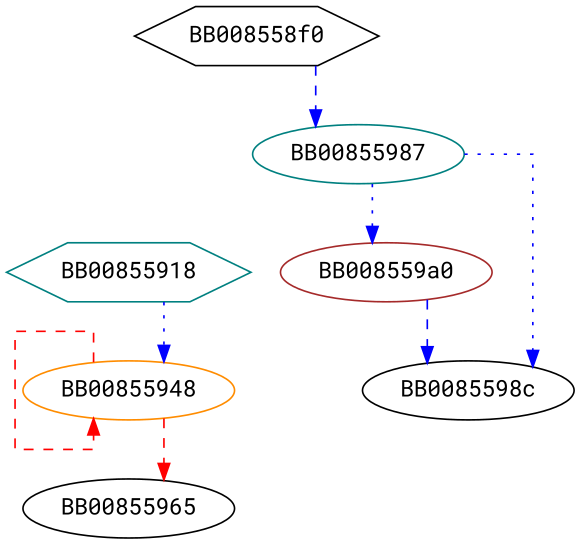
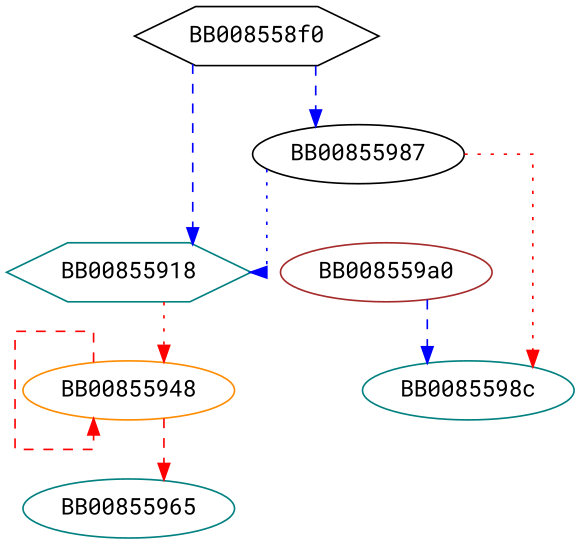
  digraph {
    fontname="Roboto Mono"
    splines=ortho
    node [color=black fontname="Roboto Mono" shape=ellipse]
    edge [color=blue fontname="Roboto Mono" style=dashed]
    BB008558f0 [shape=hexagon]
-   BB00855987 [color=teal]
+   BB00855987
    BB00855918 [color=teal shape=hexagon]
    BB008559a0 [color=brown]
-   BB0085598c
+   BB0085598c [color=teal]
    BB00855948 [color=darkorange]
-   BB00855965
+   BB00855965 [color=teal]
    BB008558f0 -> BB00855987
-   BB00855987 -> BB008559a0 [style=dotted]
-   BB00855987 -> BB0085598c [style=dotted]
-   BB00855918 -> BB00855948 [style=dotted]
+   BB008558f0 -> BB00855918
+   BB00855987 -> BB00855918 [style=dotted]
+   BB00855987 -> BB0085598c [color=red style=dotted]
+   BB00855918 -> BB00855948 [color=red style=dotted]
    BB008559a0 -> BB0085598c
    BB00855948 -> BB00855948 [color=red]
    BB00855948 -> BB00855965 [color=red]
  }
